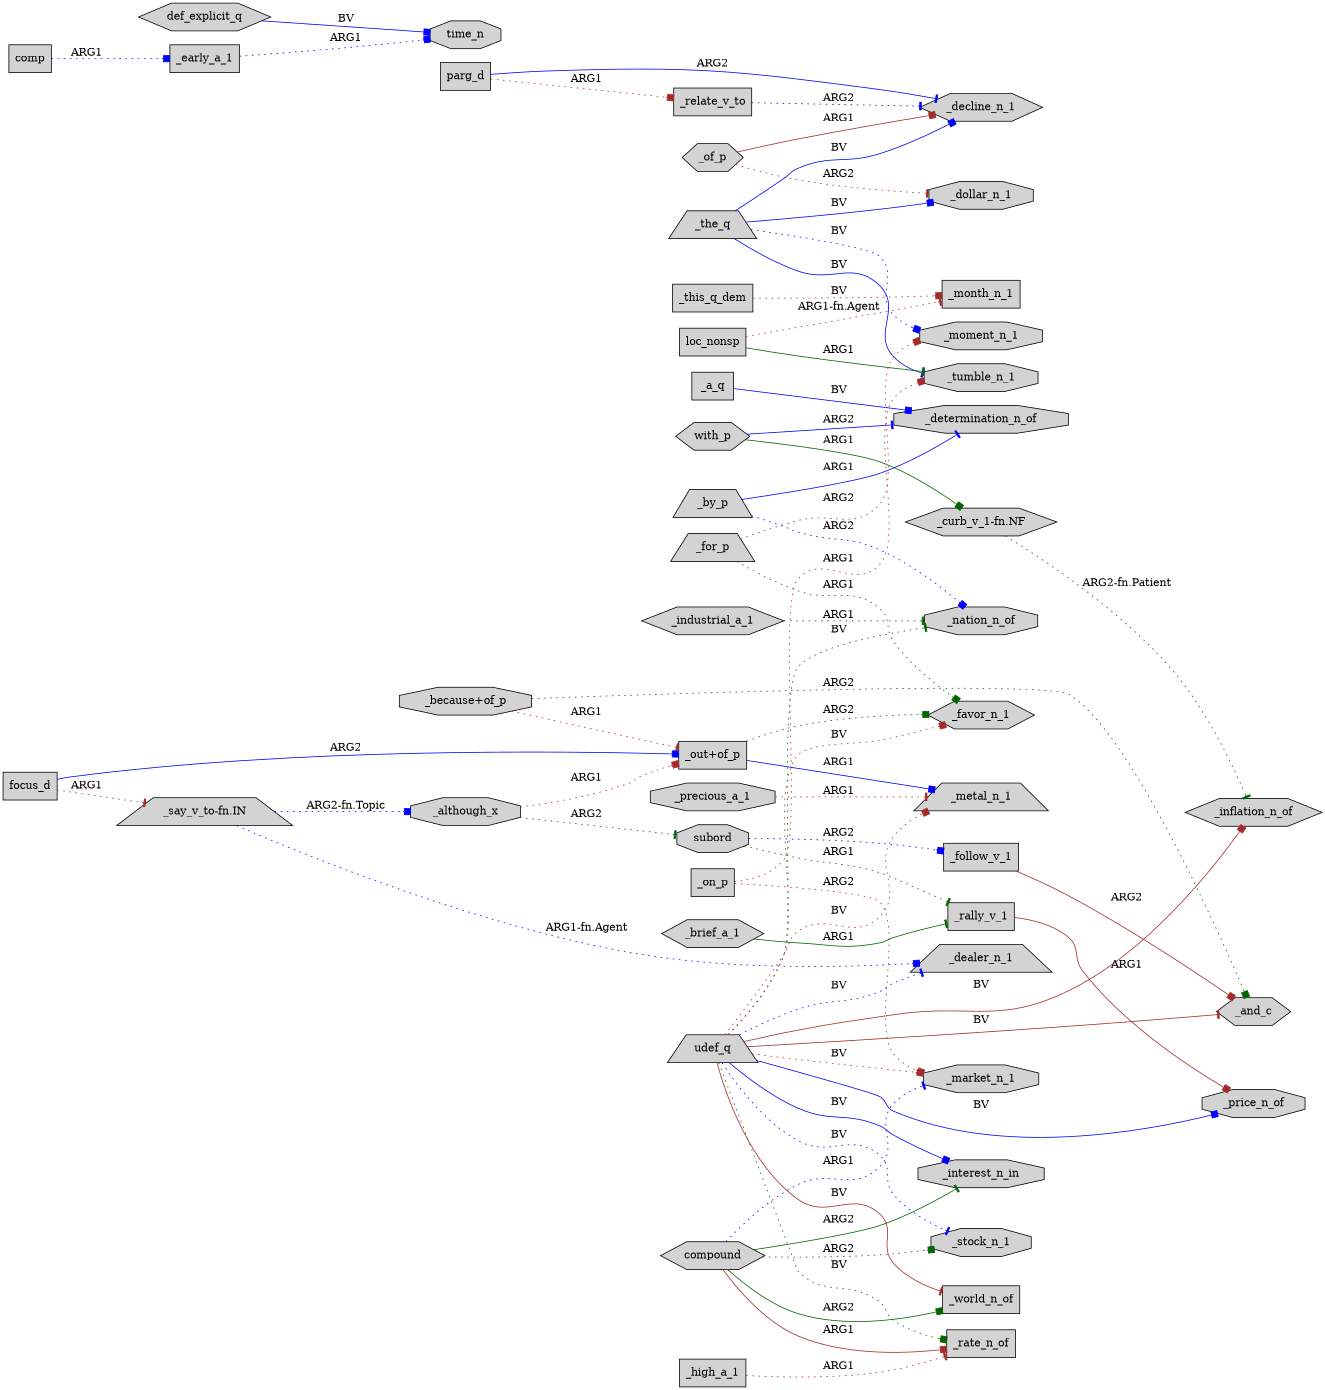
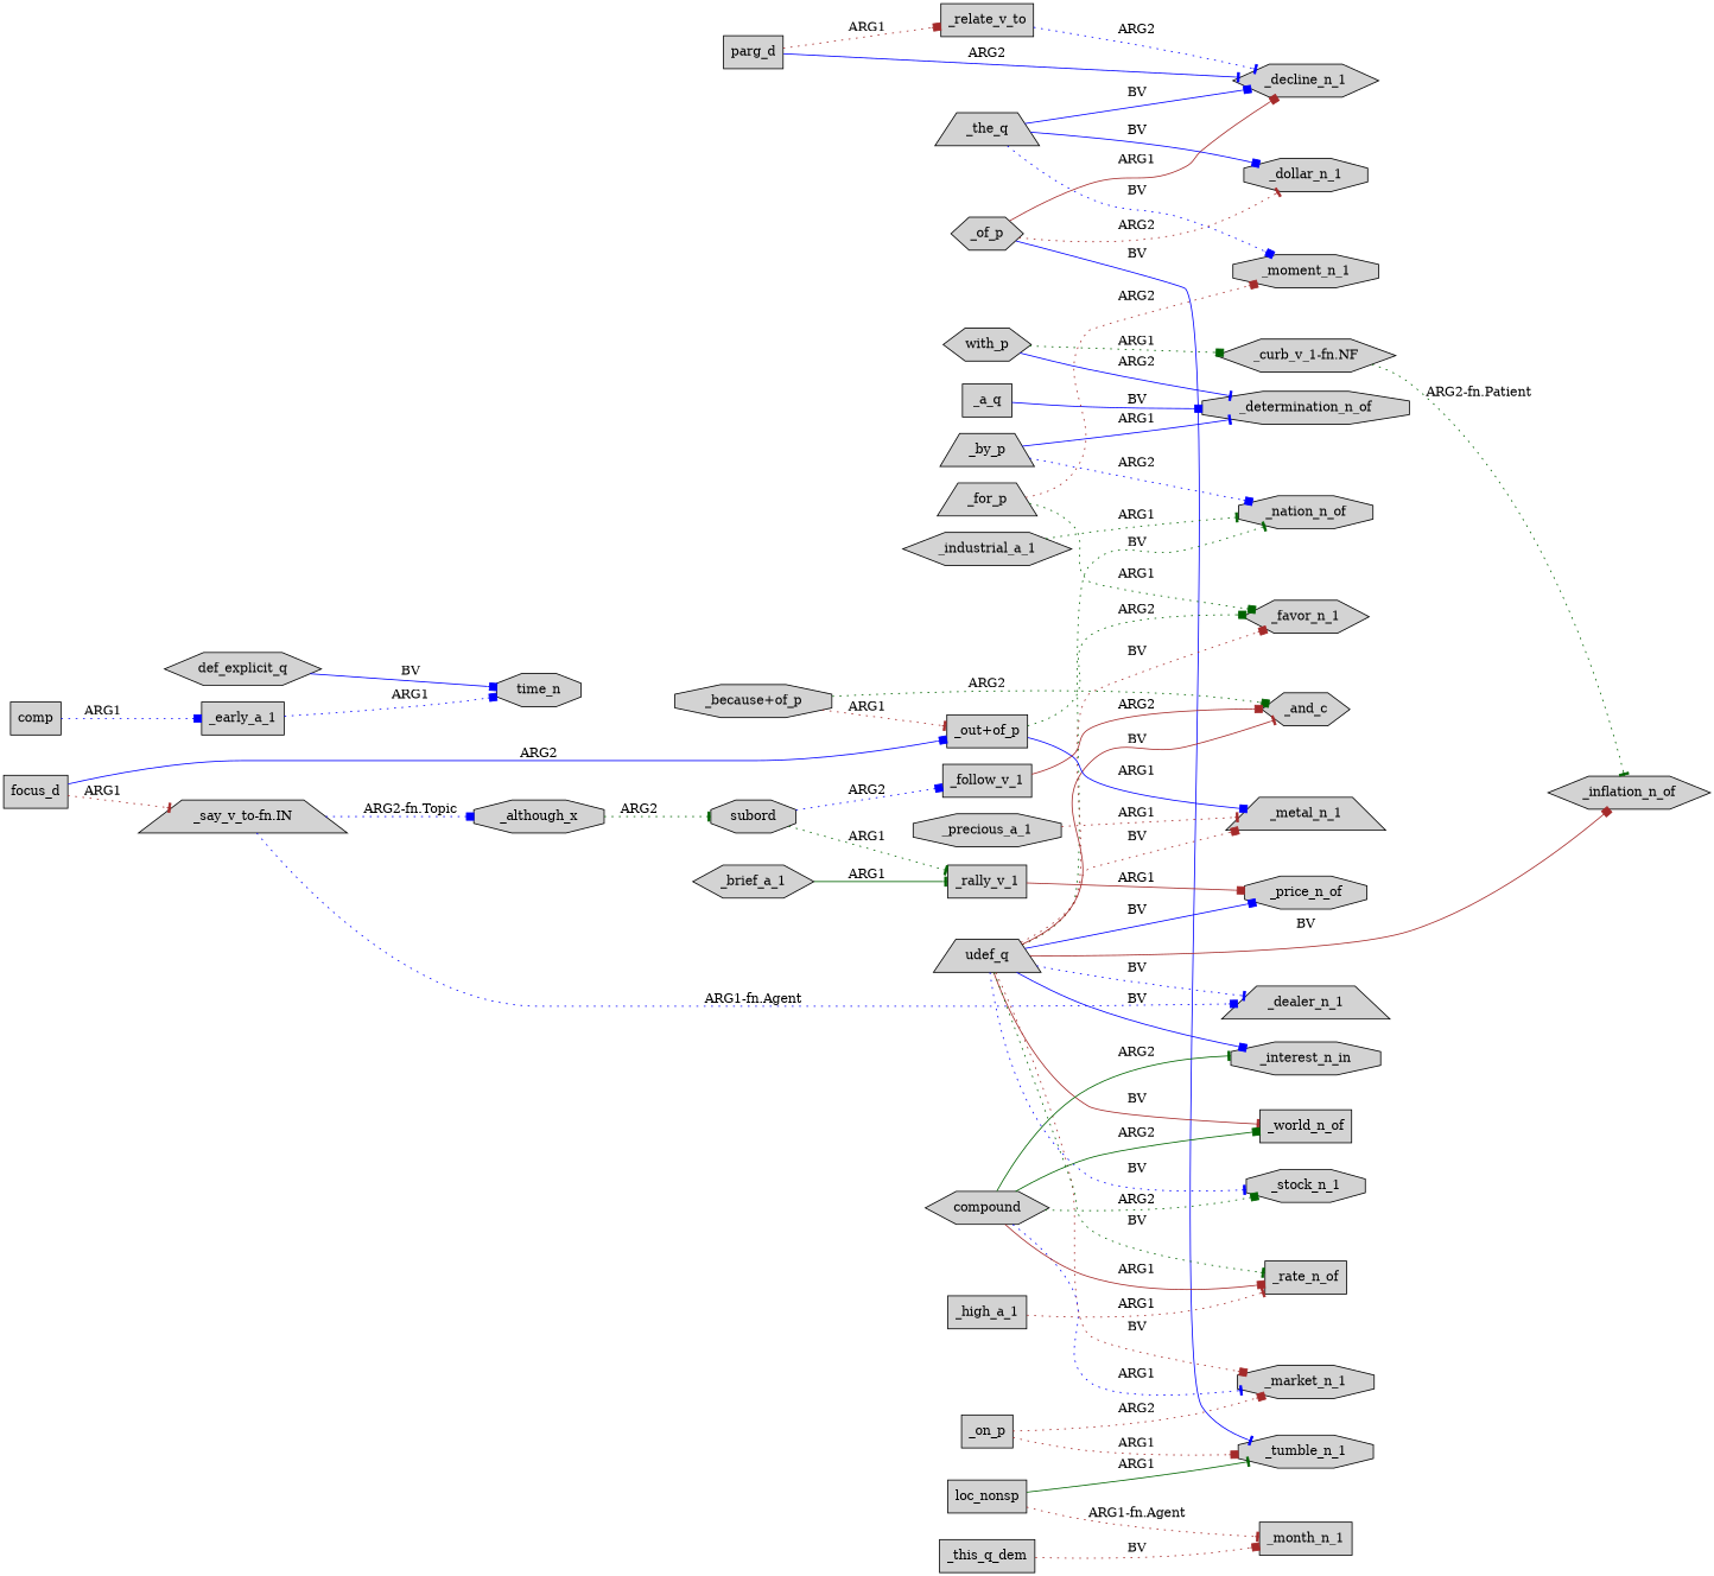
  digraph {
    rankdir=LR
    node [shape=box style=filled]
    edge [arrowhead=box color=blue style=dotted]
    _of_p [shape=hexagon]
    _decline_n_1 [shape=hexagon]
    _dollar_n_1 [shape=octagon]
    udef_q [shape=trapezium]
    _inflation_n_of [shape=hexagon]
    _nation_n_of [shape=octagon]
    _price_n_of [shape=octagon]
    _dealer_n_1 [shape=trapezium]
    _favor_n_1 [shape=hexagon]
    _world_n_of
    _market_n_1 [shape=octagon]
    _and_c [shape=hexagon]
    _rate_n_of
    _metal_n_1 [shape=trapezium]
    _interest_n_in [shape=octagon]
    _stock_n_1 [shape=octagon]
    _industrial_a_1 [shape=hexagon]
    _determination_n_of [shape=octagon]
    _a_q
    "_curb_v_1-fn.NF" [shape=hexagon]
    "_say_v_to-fn.IN" [shape=trapezium]
    _although_x [shape=octagon]
    "_out+of_p"
    subord [shape=octagon]
    def_explicit_q [shape=hexagon]
    time_n [shape=octagon]
    _the_q [shape=trapezium]
    _tumble_n_1 [shape=octagon]
    _moment_n_1 [shape=octagon]
    compound [shape=hexagon]
    parg_d
    _relate_v_to
    with_p [shape=hexagon]
    _this_q_dem
    _month_n_1
    "_because+of_p" [shape=octagon]
    loc_nonsp
    _on_p
    _follow_v_1
    _rally_v_1
    focus_d
    _by_p [shape=trapezium]
    _for_p [shape=trapezium]
    _high_a_1
    _precious_a_1 [shape=octagon]
    _brief_a_1 [shape=hexagon]
    _early_a_1
    comp
    _of_p -> _decline_n_1 [color=brown label=ARG1 style=solid]
    _of_p -> _dollar_n_1 [arrowhead=tee color=brown label=ARG2]
    udef_q -> _inflation_n_of [color=brown label=BV style=solid]
    udef_q -> _nation_n_of [arrowhead=tee color=darkgreen label=BV]
    udef_q -> _price_n_of [label=BV style=solid]
    udef_q -> _dealer_n_1 [arrowhead=tee label=BV]
    udef_q -> _favor_n_1 [color=brown label=BV]
    udef_q -> _world_n_of [arrowhead=tee color=brown label=BV style=solid]
    udef_q -> _market_n_1 [color=brown label=BV]
    udef_q -> _and_c [arrowhead=tee color=brown label=BV style=solid]
-   udef_q -> _rate_n_of [color=darkgreen label=BV]
+   udef_q -> _rate_n_of [arrowhead=tee color=darkgreen label=BV]
    udef_q -> _metal_n_1 [color=brown label=BV]
    udef_q -> _interest_n_in [label=BV style=solid]
    udef_q -> _stock_n_1 [arrowhead=tee label=BV]
    _industrial_a_1 -> _nation_n_of [arrowhead=tee color=darkgreen label=ARG1]
    _a_q -> _determination_n_of [label=BV style=solid]
    "_curb_v_1-fn.NF" -> _inflation_n_of [arrowhead=tee color=darkgreen label="ARG2-fn.Patient"]
    "_say_v_to-fn.IN" -> _dealer_n_1 [label="ARG1-fn.Agent"]
    "_say_v_to-fn.IN" -> _although_x [label="ARG2-fn.Topic"]
-   _although_x -> "_out+of_p" [color=brown label=ARG1]
    _although_x -> subord [arrowhead=tee color=darkgreen label=ARG2]
    "_out+of_p" -> _favor_n_1 [color=darkgreen label=ARG2]
    "_out+of_p" -> _metal_n_1 [label=ARG1 style=solid]
    subord -> _follow_v_1 [label=ARG2]
    subord -> _rally_v_1 [arrowhead=tee color=darkgreen label=ARG1]
    def_explicit_q -> time_n [label=BV style=solid]
    _the_q -> _decline_n_1 [label=BV style=solid]
    _the_q -> _dollar_n_1 [label=BV style=solid]
-   _the_q -> _tumble_n_1 [arrowhead=tee label=BV style=solid]
+   _of_p -> _tumble_n_1 [arrowhead=tee label=BV style=solid]
    _the_q -> _moment_n_1 [label=BV]
    compound -> _world_n_of [color=darkgreen label=ARG2 style=solid]
    compound -> _market_n_1 [arrowhead=tee label=ARG1]
    compound -> _rate_n_of [color=brown label=ARG1 style=solid]
    compound -> _interest_n_in [arrowhead=tee color=darkgreen label=ARG2 style=solid]
    compound -> _stock_n_1 [color=darkgreen label=ARG2]
    parg_d -> _decline_n_1 [arrowhead=tee label=ARG2 style=solid]
    parg_d -> _relate_v_to [color=brown label=ARG1]
    _relate_v_to -> _decline_n_1 [arrowhead=tee label=ARG2]
    with_p -> _determination_n_of [arrowhead=tee label=ARG2 style=solid]
-   with_p -> "_curb_v_1-fn.NF" [color=darkgreen label=ARG1 style=solid]
+   with_p -> "_curb_v_1-fn.NF" [color=darkgreen label=ARG1]
    _this_q_dem -> _month_n_1 [color=brown label=BV]
    "_because+of_p" -> _and_c [color=darkgreen label=ARG2]
    "_because+of_p" -> "_out+of_p" [arrowhead=tee color=brown label=ARG1]
    loc_nonsp -> _tumble_n_1 [arrowhead=tee color=darkgreen label=ARG1 style=solid]
    loc_nonsp -> _month_n_1 [arrowhead=tee color=brown label="ARG1-fn.Agent"]
    _on_p -> _market_n_1 [color=brown label=ARG2]
    _on_p -> _tumble_n_1 [color=brown label=ARG1]
    _follow_v_1 -> _and_c [color=brown label=ARG2 style=solid]
    _rally_v_1 -> _price_n_of [color=brown label=ARG1 style=solid]
    focus_d -> "_say_v_to-fn.IN" [arrowhead=tee color=brown label=ARG1]
    focus_d -> "_out+of_p" [label=ARG2 style=solid]
    _by_p -> _nation_n_of [label=ARG2]
    _by_p -> _determination_n_of [arrowhead=tee label=ARG1 style=solid]
    _for_p -> _favor_n_1 [color=darkgreen label=ARG1]
    _for_p -> _moment_n_1 [color=brown label=ARG2]
    _high_a_1 -> _rate_n_of [arrowhead=tee color=brown label=ARG1]
    _precious_a_1 -> _metal_n_1 [arrowhead=tee color=brown label=ARG1]
    _brief_a_1 -> _rally_v_1 [arrowhead=tee color=darkgreen label=ARG1 style=solid]
    _early_a_1 -> time_n [label=ARG1]
    comp -> _early_a_1 [label=ARG1]
  }
